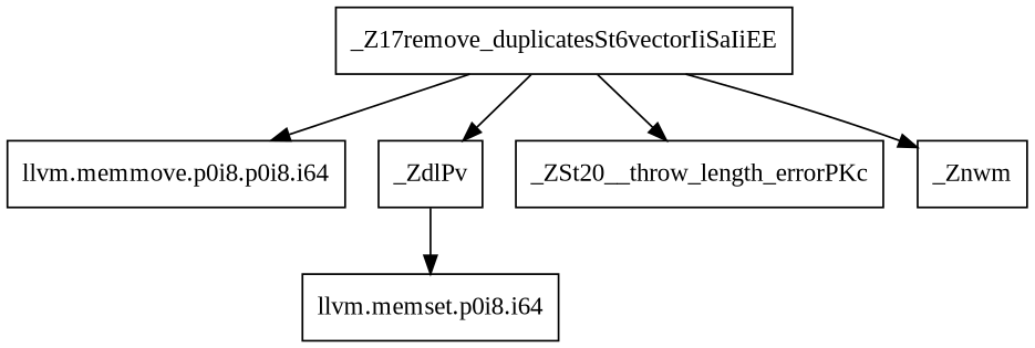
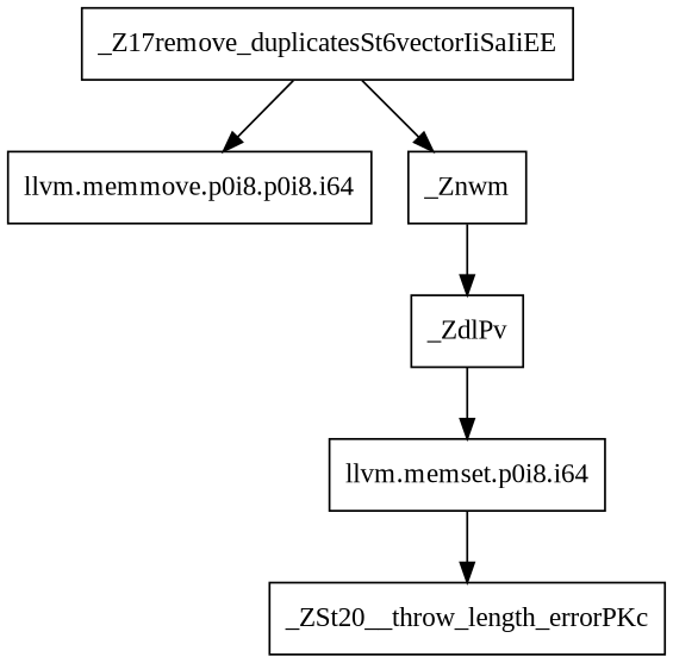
  digraph {
    fontname="Liberation Serif"
    node [fontname="Liberation Serif" shape=box]
    edge [fontname="Liberation Serif"]
    n1 [label=_Z17remove_duplicatesSt6vectorIiSaIiEE]
    n2 [label="llvm.memmove.p0i8.p0i8.i64"]
    n3 [label=_ZdlPv]
    n4 [label=_ZSt20__throw_length_errorPKc]
    n5 [label=_Znwm]
    n6 [label="llvm.memset.p0i8.i64"]
    n1 -> n2
-   n1 -> n3
-   n1 -> n4
+   n5 -> n3
+   n6 -> n4
    n1 -> n5
    n3 -> n6
  }
